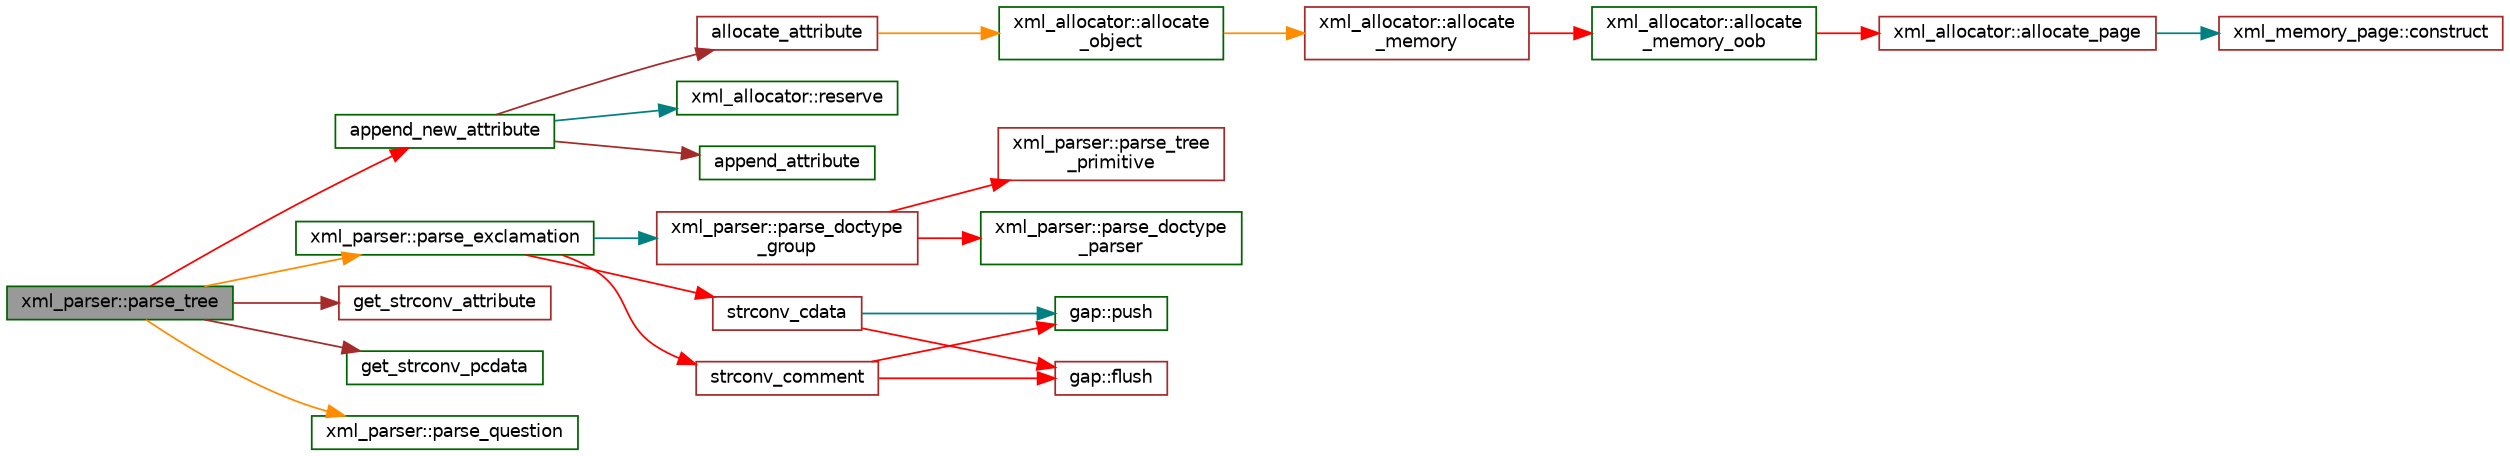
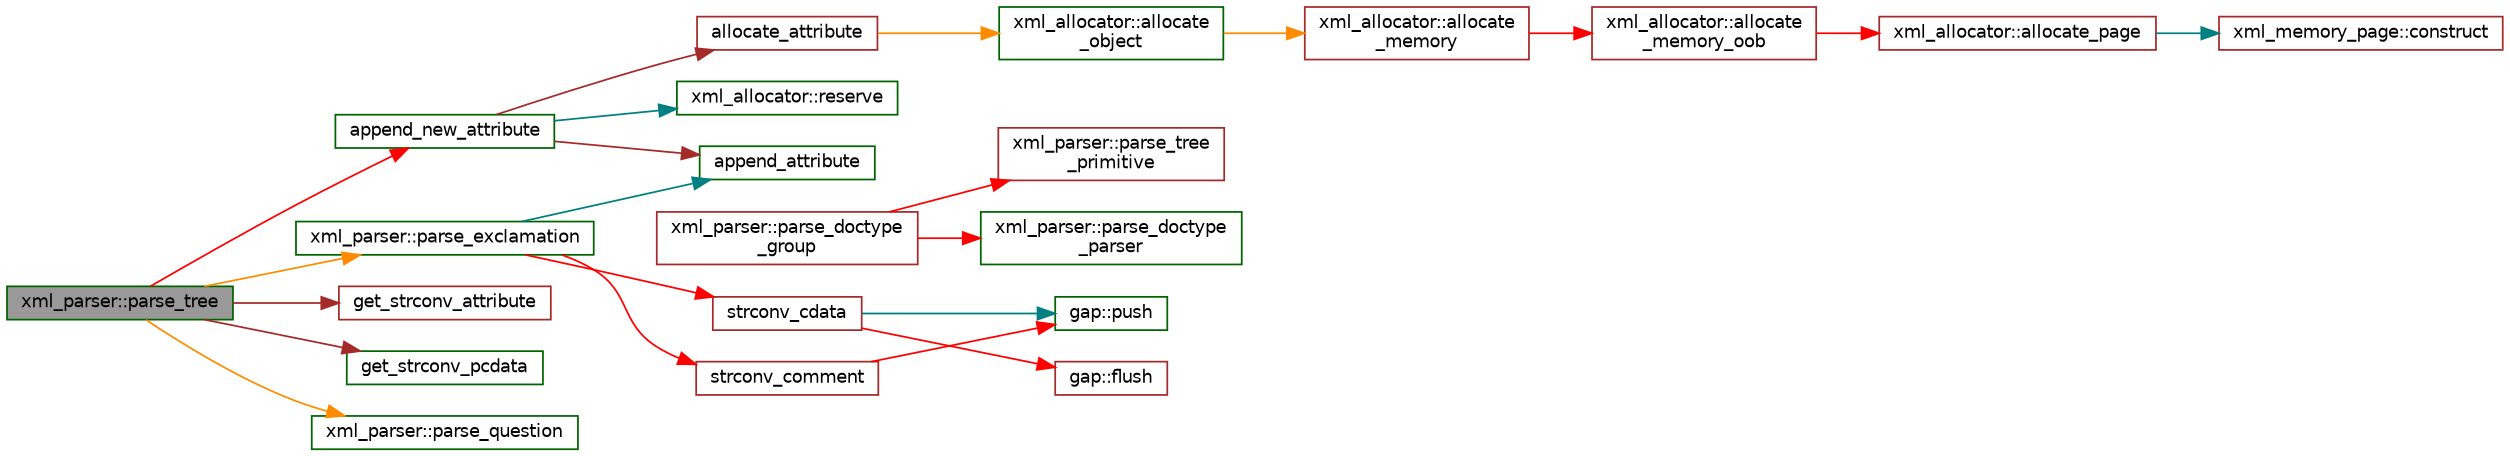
  digraph {
    rankdir=LR
    node [color=darkgreen fillcolor=white fontname=Helvetica fontsize=10 shape=box style=filled]
    edge [color=red fontname=Helvetica fontsize=10 labelfontname=Helvetica labelfontsize=10 style=solid]
    n1 [fillcolor=grey60 fontcolor=black height=0.2 label="xml_parser::parse_tree" width=0.4]
    n2 [height=0.2 label=append_new_attribute width=0.4]
    n3 [color=brown height=0.2 label=get_strconv_attribute width=0.4]
    n4 [height=0.2 label=get_strconv_pcdata width=0.4]
    n5 [height=0.2 label="xml_parser::parse_exclamation" width=0.4]
    n6 [height=0.2 label="xml_parser::parse_question" width=0.4]
    n7 [color=brown height=0.2 label=allocate_attribute width=0.4]
    n8 [height=0.2 label=append_attribute width=0.4]
    n9 [height=0.2 label="xml_allocator::reserve" width=0.4]
    n10 [color=brown height=0.2 label="xml_parser::parse_doctype\l_group" width=0.4]
    n11 [color=brown height=0.2 label=strconv_cdata width=0.4]
    n12 [color=brown height=0.2 label=strconv_comment width=0.4]
    n13 [height=0.2 label="xml_allocator::allocate\l_object" width=0.4]
    n14 [color=brown height=0.2 label="xml_allocator::allocate\l_memory" width=0.4]
-   n15 [height=0.2 label="xml_allocator::allocate\l_memory_oob" width=0.4]
+   n15 [color=brown height=0.2 label="xml_allocator::allocate\l_memory_oob" width=0.4]
    n16 [color=brown height=0.2 label="xml_allocator::allocate_page" width=0.4]
    n17 [color=brown height=0.2 label="xml_memory_page::construct" width=0.4]
    n18 [height=0.2 label="xml_parser::parse_doctype\l_parser" width=0.4]
    n19 [color=brown height=0.2 label="xml_parser::parse_tree\l_primitive" width=0.4]
    n20 [color=brown height=0.2 label="gap::flush" width=0.4]
    n21 [height=0.2 label="gap::push" width=0.4]
    n1 -> n2
    n1 -> n3 [color=brown]
    n1 -> n4 [color=brown]
    n1 -> n5 [color=darkorange]
    n1 -> n6 [color=darkorange]
    n2 -> n7 [color=brown]
    n2 -> n8 [color=brown]
    n2 -> n9 [color=teal]
-   n5 -> n10 [color=teal]
+   n5 -> n8 [color=teal]
    n5 -> n11
    n5 -> n12
    n7 -> n13 [color=darkorange]
    n10 -> n18
    n10 -> n19
    n11 -> n20
    n11 -> n21 [color=teal]
-   n12 -> n20
    n12 -> n21
    n13 -> n14 [color=darkorange]
    n14 -> n15
    n15 -> n16
    n16 -> n17 [color=teal]
  }
